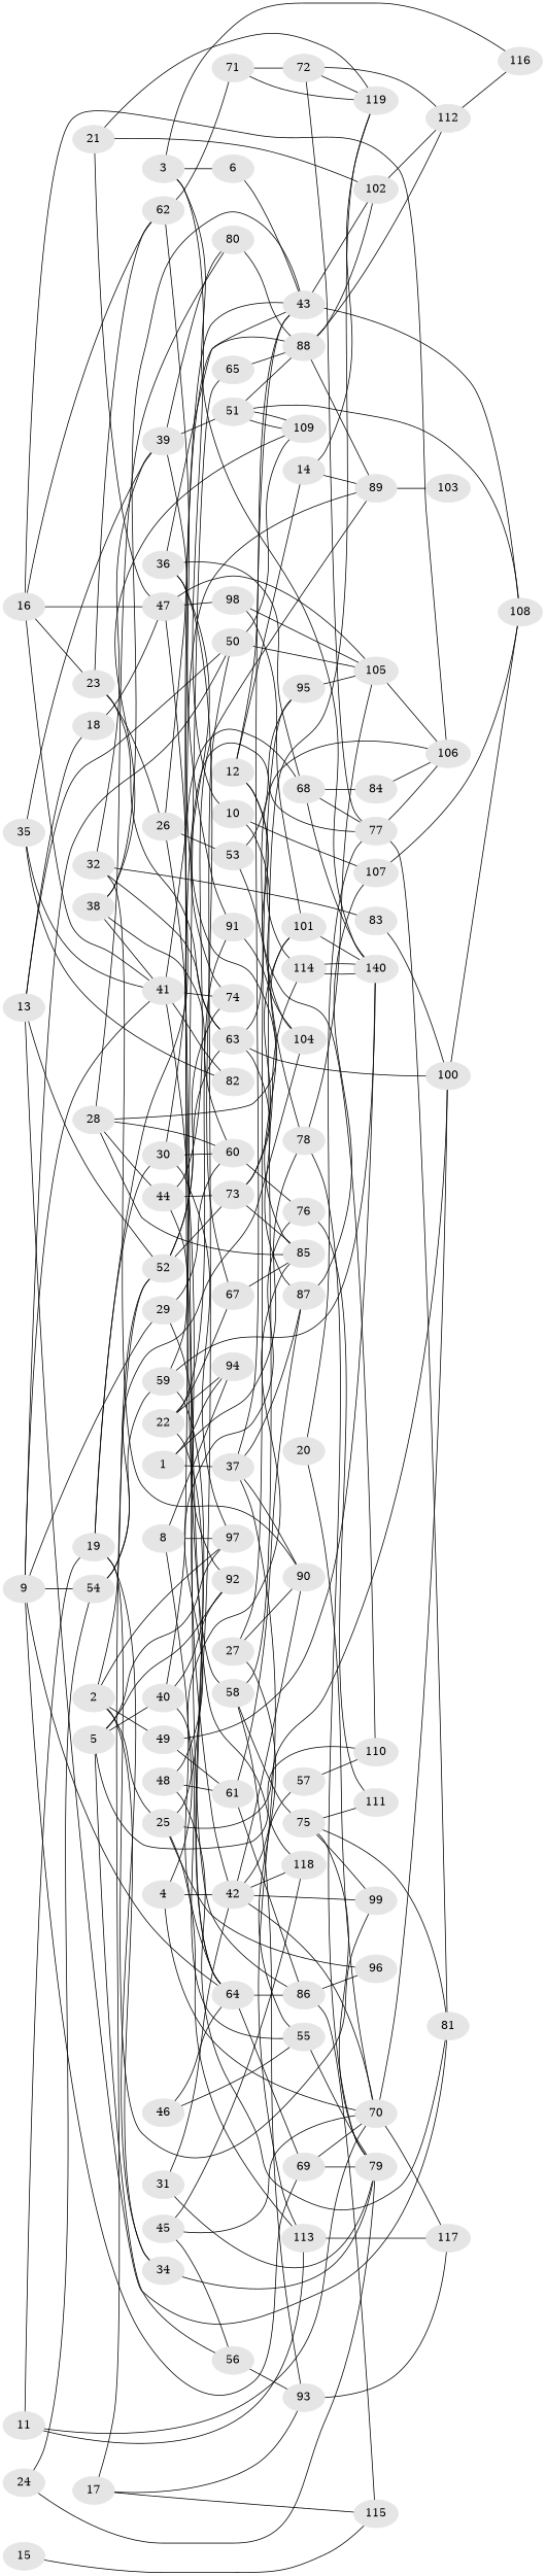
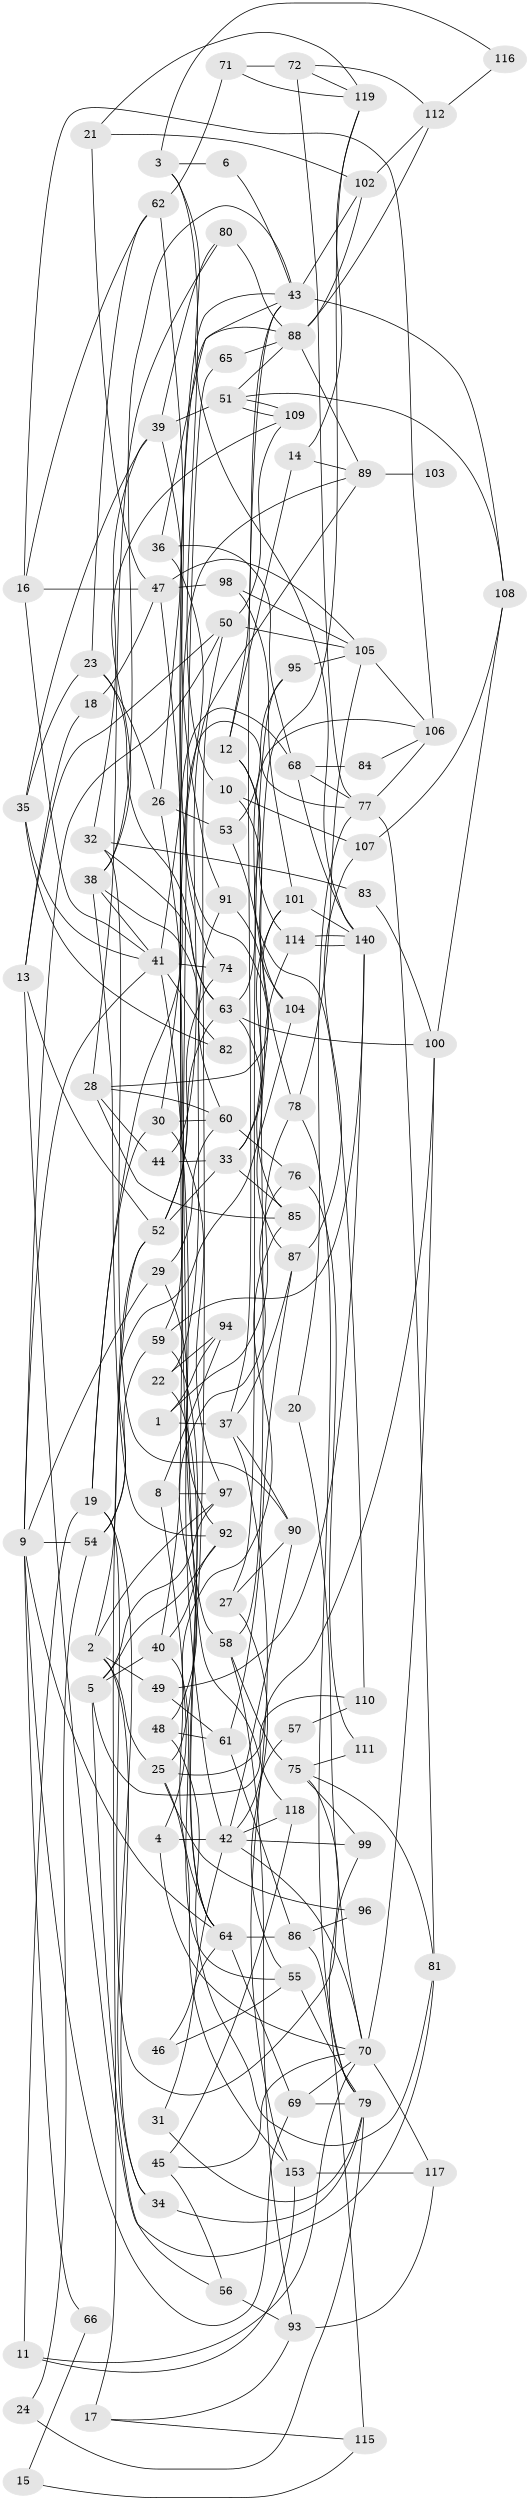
  graph {
    rankdir=LR
    node [color=gray90 style=filled]
    1
    37
    78
    94
    43
-   113
+   113 [label=153]
    90
    87
    79
    105
    2
    25
    34
    49
    52
    97
    50
    96
    100
    n20 [label=140]
    61
    63
    74
-   73
+   73 [label=33]
    3
    6
    10
    116
    104
    107
    4
    42
    70
    85
    99
    118
    57
    117
    5
    40
    56
    92
    110
    55
    65
    93
    102
    108
    31
    48
    81
    76
    8
    64
    69
    86
    9
    29
    41
    54
+   66
    60
    89
    82
    109
    59
    11
    19
    30
    68
    12
    14
    114
    119
    13
    18
    47
    103
    15
    115
    28
    44
    80
    101
    16
    23
    62
    106
    26
    58
    98
    91
    71
    17
    77
    84
    20
    21
    112
    22
-   67
    53
    24
    95
    27
    88
    32
    39
    83
    51
    46
    35
    36
    38
    45
    75
    111
    72
    1 -- 37
    1 -- 78
    1 -- 94
    37 -- 43
    37 -- 113
    37 -- 90
    37 -- 87
    78 -- 79
    78 -- 105
    43 -- 102
    43 -- 108
    113 -- 117
    87 -- 107
    105 -- 106
    2 -- 25
    2 -- 34
    2 -- 49
    2 -- 52
    2 -- 97
    25 -- 113
    25 -- 50
    25 -- 96
    25 -- 100
    34 -- 79
    49 -- n20
    49 -- 61
    52 -- 63
    52 -- 74
    52 -- 73
    50 -- 105
    50 -- 109
    100 -- 108
    61 -- 87
    61 -- 86
    63 -- 87
    63 -- 100
    63 -- 106
    73 -- 85
    73 -- 114
    73 -- 101
    3 -- n20
    3 -- 6
    3 -- 10
    3 -- 116
    6 -- 43
    10 -- 104
    10 -- 107
    107 -- 108
    4 -- 42
    4 -- 70
    4 -- 85
    42 -- 90
    42 -- 70
    42 -- 99
    42 -- 118
    42 -- 57
    70 -- 100
    70 -- 117
    57 -- 110
    5 -- 97
    5 -- 40
    5 -- 56
    5 -- 92
    5 -- 110
    40 -- 92
    40 -- 55
    40 -- 65
    56 -- 93
    55 -- 79
    65 -- 88
    93 -- 117
    102 -- 112
    31 -- 79
    31 -- 42
    48 -- 61
    48 -- 81
    48 -- 76
    76 -- 111
    8 -- 94
    8 -- 97
    8 -- 64
    64 -- 69
    64 -- 86
    69 -- 79
    69 -- 70
    86 -- 96
    86 -- 115
    9 -- 50
    9 -- 64
    9 -- 69
    9 -- 29
    9 -- 41
    9 -- 54
+   9 -- 66
    29 -- 92
    29 -- 60
    41 -- 74
    41 -- 42
    41 -- 89
    41 -- 82
    54 -- 104
    54 -- 59
    60 -- 76
    89 -- 103
    59 -- n20
    59 -- 64
    59 -- 77
    11 -- 113
    11 -- 70
    11 -- 19
    19 -- 34
    19 -- 99
    19 -- 30
    19 -- 68
    30 -- 43
    30 -- 97
    30 -- 60
    68 -- n20
    68 -- 77
    68 -- 84
    12 -- 43
    12 -- 110
    12 -- 14
    12 -- 114
    14 -- 89
    14 -- 119
    114 -- n20
    114 -- n20
    13 -- 52
    13 -- 50
    13 -- 81
    13 -- 18
    18 -- 47
    47 -- 105
    47 -- 58
    47 -- 98
+   15 -- 66
    15 -- 115
    28 -- 85
    28 -- 60
    28 -- 44
    28 -- 80
    28 -- 101
    44 -- 73
-   44 -- 86
    44 -- 89
    80 -- 88
    101 -- n20
    16 -- 41
    16 -- 47
-   16 -- 23
+   35 -- 23
    16 -- 62
    16 -- 106
    23 -- 63
    23 -- 62
    23 -- 26
    62 -- 91
    62 -- 71
    26 -- 43
    26 -- 118
    26 -- 53
    58 -- 93
    58 -- 119
    58 -- 75
    98 -- 105
    98 -- 101
    91 -- 104
    71 -- 119
    71 -- 72
    17 -- 52
    17 -- 93
    17 -- 115
    77 -- 81
    77 -- 106
    84 -- 106
    20 -- 70
    20 -- 77
    21 -- 102
    21 -- 119
    21 -- 47
    112 -- 116
    22 -- 94
    22 -- 64
    22 -- 91
-   22 -- 67
-   67 -- 85
    53 -- 78
    53 -- 95
    24 -- 79
    24 -- 54
    95 -- 105
    27 -- 90
    27 -- 55
    27 -- 95
    88 -- 102
    88 -- 89
    88 -- 112
    32 -- 90
    32 -- 63
    32 -- 39
    32 -- 83
    39 -- 85
    39 -- 80
    39 -- 51
    83 -- 100
    51 -- 108
    51 -- 109
    51 -- 109
    51 -- 88
    46 -- 55
    46 -- 64
    35 -- 41
    35 -- 82
    35 -- 39
    36 -- 74
    36 -- 68
-   36 -- 67
    36 -- 88
    38 -- 43
+   38 -- 92
    38 -- 41
    38 -- 60
    38 -- 109
    45 -- 70
    45 -- 118
    45 -- 56
    75 -- 79
    75 -- 99
    75 -- 81
    75 -- 111
    72 -- 119
    72 -- 77
    72 -- 112
  }
